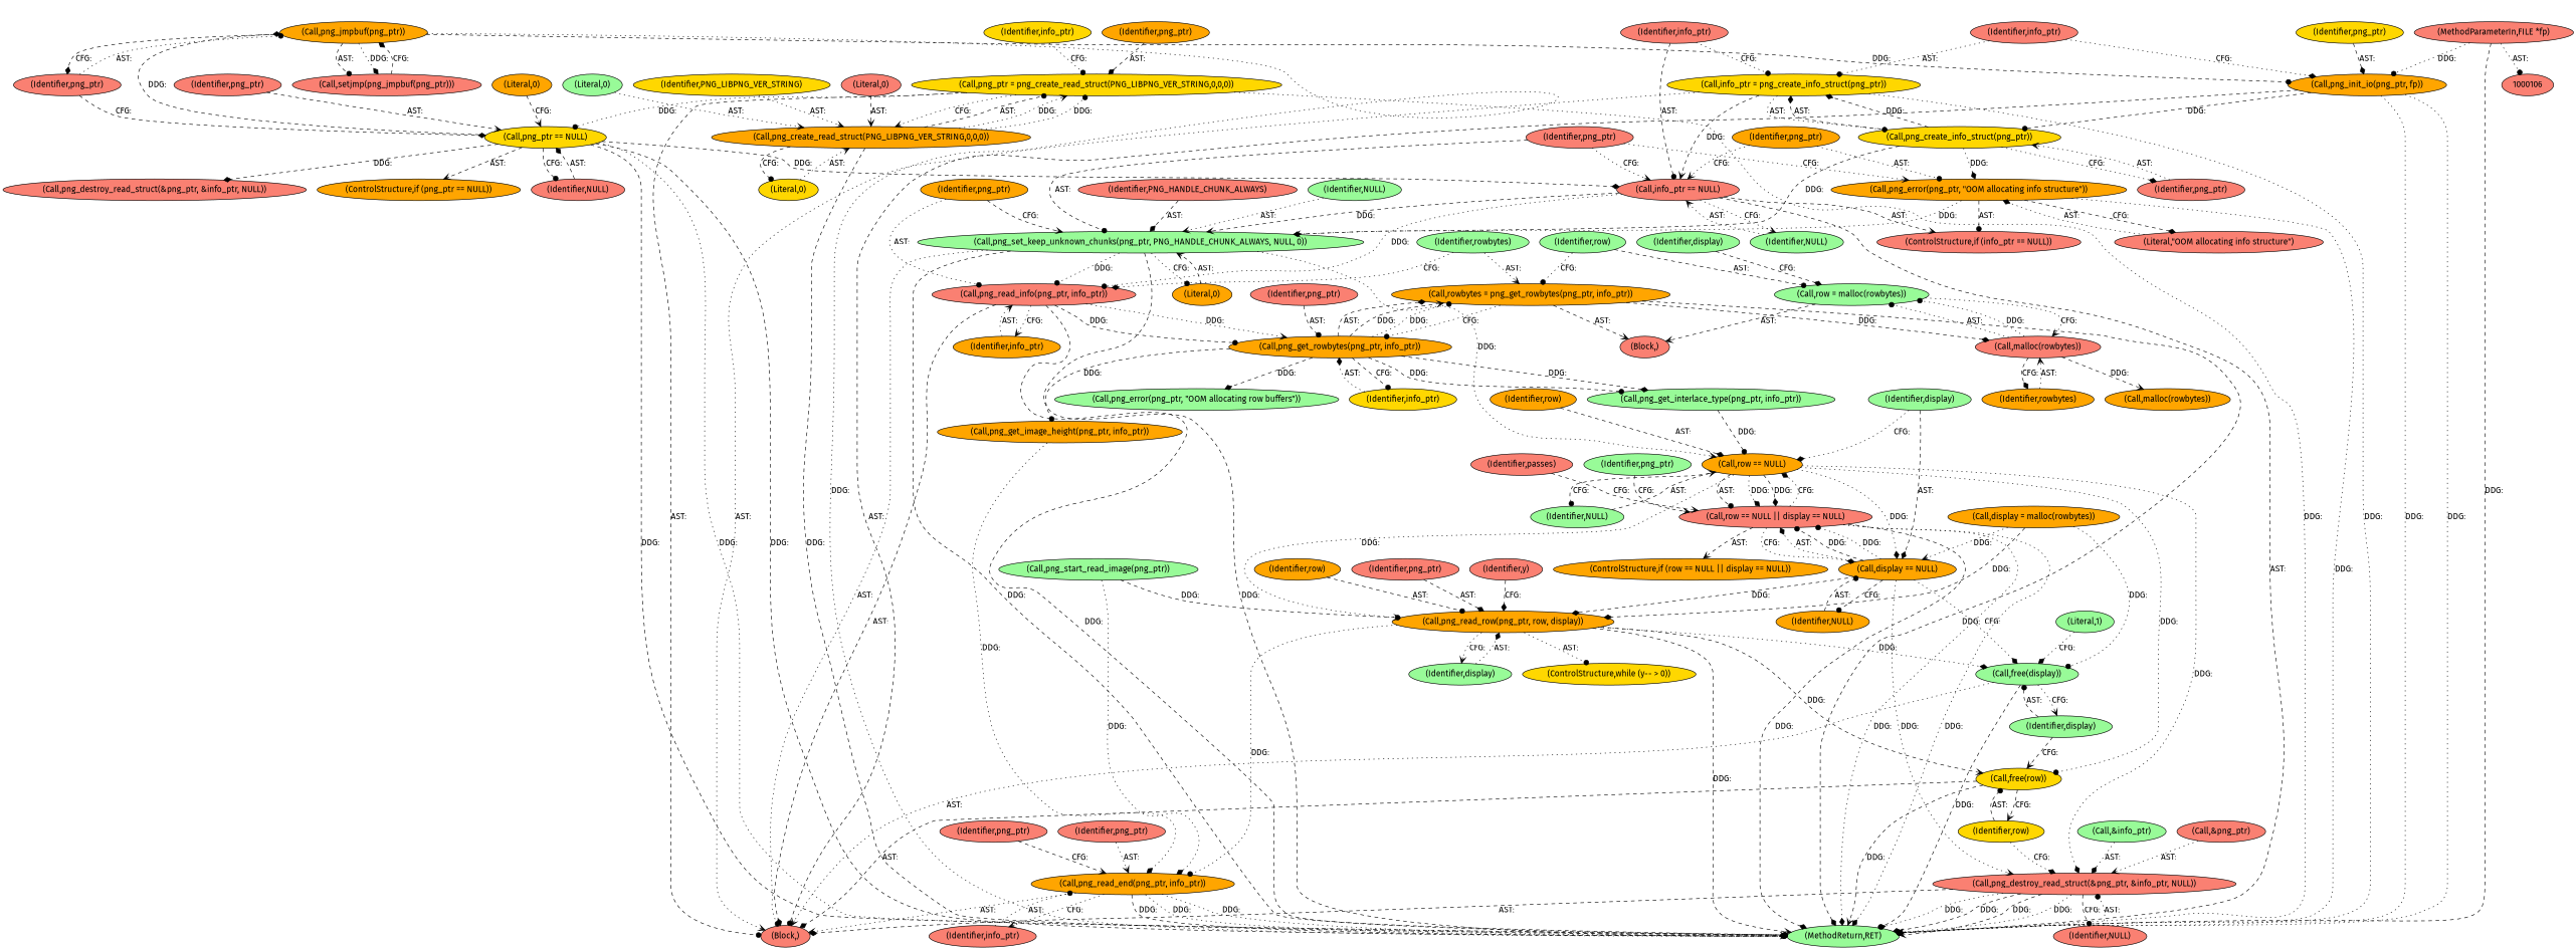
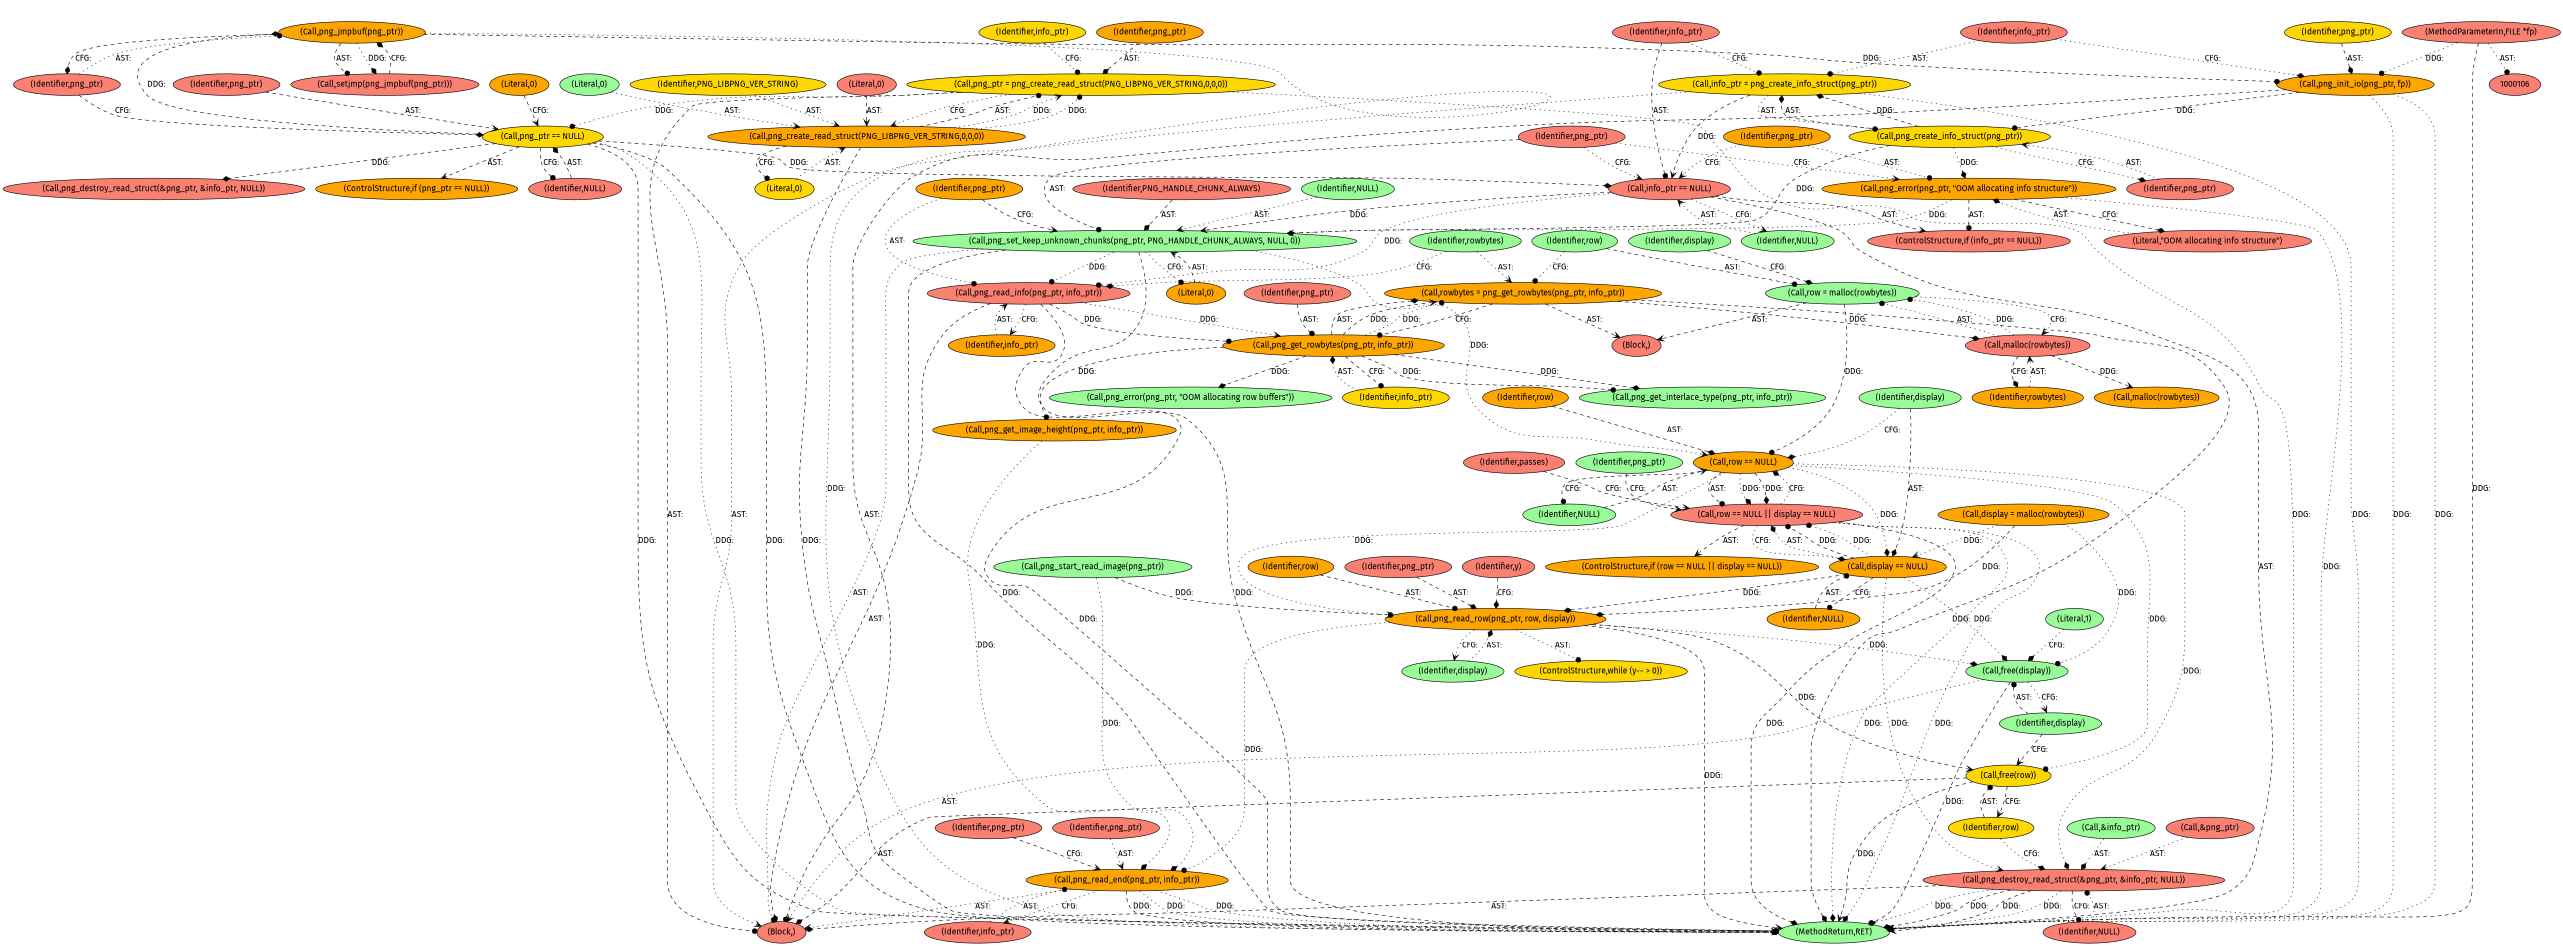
  digraph {
    fontname="Fira Sans"
    node [fillcolor=salmon fontname="Fira Sans" style=filled]
    edge [arrowhead=diamond fontname="Fira Sans" style=dashed]
    n1 [fillcolor=palegreen label="(Call,row = malloc(rowbytes))"]
    n2 [label="(Call,malloc(rowbytes))"]
    n3 [fillcolor=orange label="(Call,row == NULL)"]
    n4 [label="(Block,)"]
    n5 [fillcolor=orange label="(Call,malloc(rowbytes))"]
    n6 [fillcolor=orange label="(Identifier,rowbytes)"]
    n7 [label="(Call,row == NULL || display == NULL)"]
    n8 [fillcolor=orange label="(Call,display == NULL)"]
    n9 [fillcolor=orange label="(Call,png_read_row(png_ptr, row, display))"]
    n10 [fillcolor=gold label="(Call,free(row))"]
    n11 [label="(Call,png_destroy_read_struct(&png_ptr, &info_ptr, NULL))"]
    n12 [fillcolor=palegreen label="(Identifier,NULL)"]
    n13 [fillcolor=orange label="(Call,rowbytes = png_get_rowbytes(png_ptr, info_ptr))"]
    n14 [fillcolor=orange label="(Call,png_get_rowbytes(png_ptr, info_ptr))"]
    n15 [fillcolor=palegreen label="(MethodReturn,RET)"]
    n16 [fillcolor=palegreen label="(Call,png_error(png_ptr, \"OOM allocating row buffers\"))"]
    n17 [fillcolor=orange label="(Call,png_get_image_height(png_ptr, info_ptr))"]
    n18 [fillcolor=gold label="(Identifier,info_ptr)"]
    n19 [fillcolor=palegreen label="(Call,png_get_interlace_type(png_ptr, info_ptr))"]
    n20 [fillcolor=orange label="(Call,png_read_end(png_ptr, info_ptr))"]
    n21 [label="(Call,png_read_info(png_ptr, info_ptr))"]
    n22 [label="(Block,)"]
    n23 [fillcolor=orange label="(Identifier,info_ptr)"]
    n24 [fillcolor=palegreen label="(Call,png_set_keep_unknown_chunks(png_ptr, PNG_HANDLE_CHUNK_ALWAYS, NULL, 0))"]
    n25 [fillcolor=orange label="(Literal,0)"]
    n26 [fillcolor=orange label="(Call,png_error(png_ptr, \"OOM allocating info structure\"))"]
    n27 [label="(ControlStructure,if (info_ptr == NULL))"]
    n28 [label="(Literal,\"OOM allocating info structure\")"]
    n29 [fillcolor=gold label="(Call,png_create_info_struct(png_ptr))"]
    n30 [fillcolor=gold label="(Call,info_ptr = png_create_info_struct(png_ptr))"]
    n31 [label="(Identifier,png_ptr)"]
    n32 [label="(Call,info_ptr == NULL)"]
    n33 [fillcolor=orange label="(Call,png_init_io(png_ptr, fp))"]
    n34 [fillcolor=orange label="(Call,png_jmpbuf(png_ptr))"]
    n35 [label="(Call,setjmp(png_jmpbuf(png_ptr)))"]
    n36 [label="(Identifier,png_ptr)"]
    n37 [fillcolor=gold label="(Call,png_ptr == NULL)"]
    n38 [label="(Identifier,NULL)"]
    n39 [label="(Call,png_destroy_read_struct(&png_ptr, &info_ptr, NULL))"]
    n40 [fillcolor=orange label="(ControlStructure,if (png_ptr == NULL))"]
    n41 [fillcolor=palegreen label="(Identifier,NULL)"]
    n42 [fillcolor=gold label="(Call,png_ptr = png_create_read_struct(PNG_LIBPNG_VER_STRING,0,0,0))"]
    n43 [fillcolor=orange label="(Call,png_create_read_struct(PNG_LIBPNG_VER_STRING,0,0,0))"]
    n44 [fillcolor=gold label="(Literal,0)"]
    n45 [label="(MethodParameterIn,FILE *fp)"]
    1000106
    n47 [fillcolor=orange label="(ControlStructure,if (row == NULL || display == NULL))"]
    n48 [fillcolor=palegreen label="(Call,free(display))"]
    n49 [fillcolor=orange label="(Identifier,NULL)"]
    n50 [fillcolor=gold label="(ControlStructure,while (y-- > 0))"]
    n51 [fillcolor=palegreen label="(Identifier,display)"]
    n52 [fillcolor=gold label="(Identifier,row)"]
    n53 [label="(Identifier,NULL)"]
    n54 [fillcolor=palegreen label="(Identifier,display)"]
    n55 [label="(Identifier,info_ptr)"]
    n56 [fillcolor=palegreen label="(Call,&info_ptr)"]
    n57 [label="(Call,&png_ptr)"]
    n58 [label="(Identifier,passes)"]
    n59 [fillcolor=orange label="(Identifier,row)"]
    n60 [fillcolor=palegreen label="(Call,png_start_read_image(png_ptr))"]
    n61 [fillcolor=palegreen label="(Literal,0)"]
    n62 [label="(Identifier,PNG_HANDLE_CHUNK_ALWAYS)"]
    n63 [label="(Literal,0)"]
    n64 [fillcolor=palegreen label="(Identifier,NULL)"]
    n65 [fillcolor=palegreen label="(Identifier,png_ptr)"]
    n66 [fillcolor=gold label="(Identifier,png_ptr)"]
    n67 [label="(Identifier,info_ptr)"]
    n68 [fillcolor=gold label="(Identifier,info_ptr)"]
    n69 [label="(Identifier,info_ptr)"]
    n70 [fillcolor=orange label="(Identifier,row)"]
    n71 [label="(Identifier,png_ptr)"]
    n72 [label="(Identifier,png_ptr)"]
    n73 [label="(Identifier,png_ptr)"]
    n74 [fillcolor=palegreen label="(Literal,1)"]
    n75 [fillcolor=orange label="(Identifier,png_ptr)"]
    n76 [fillcolor=palegreen label="(Identifier,row)"]
    n77 [label="(Identifier,png_ptr)"]
    n78 [label="(Identifier,png_ptr)"]
    n79 [fillcolor=orange label="(Literal,0)"]
    n80 [fillcolor=palegreen label="(Identifier,display)"]
    n81 [fillcolor=orange label="(Identifier,png_ptr)"]
    n82 [fillcolor=gold label="(Identifier,PNG_LIBPNG_VER_STRING)"]
    n83 [fillcolor=palegreen label="(Identifier,display)"]
    n84 [label="(Identifier,png_ptr)"]
    n85 [label="(Identifier,y)"]
    n86 [fillcolor=orange label="(Identifier,png_ptr)"]
    n87 [fillcolor=palegreen label="(Identifier,rowbytes)"]
    n88 [fillcolor=orange label="(Call,display = malloc(rowbytes))"]
    n1 -> n2 [arrowhead=vee label="CFG: " style=dotted]
-   n19 -> n3 [arrowhead=dot label="DDG: "]
+   n1 -> n3 [arrowhead=dot label="DDG: "]
    n1 -> n4 [arrowhead=vee label="AST: "]
    n2 -> n1 [arrowhead=dot label="AST: " style=dotted]
    n2 -> n1 [arrowhead=dot label="DDG: " style=dotted]
    n2 -> n5 [arrowhead=vee label="DDG: "]
    n2 -> n6 [label="CFG: "]
    n3 -> n7 [arrowhead=dot label="AST: "]
    n3 -> n7 [label="DDG: " style=dotted]
    n3 -> n7 [label="DDG: "]
    n3 -> n8 [label="DDG: " style=dotted]
    n3 -> n9 [arrowhead=dot label="DDG: " style=dotted]
    n3 -> n10 [arrowhead=dot label="DDG: " style=dotted]
    n3 -> n11 [label="DDG: " style=dotted]
    n3 -> n12 [arrowhead=dot label="CFG: "]
    n6 -> n2 [arrowhead=vee label="AST: " style=dotted]
    n7 -> n3 [label="CFG: " style=dotted]
    n7 -> n8 [label="CFG: " style=dotted]
    n7 -> n15 [label="DDG: " style=dotted]
    n7 -> n15 [label="DDG: "]
    n7 -> n15 [label="DDG: " style=dotted]
    n7 -> n47 [arrowhead=vee label="AST: "]
    n8 -> n7 [label="AST: " style=dotted]
    n8 -> n7 [arrowhead=dot label="DDG: "]
    n8 -> n7 [arrowhead=dot label="DDG: " style=dotted]
    n8 -> n9 [label="DDG: "]
    n8 -> n11 [arrowhead=vee label="DDG: " style=dotted]
-   n8 -> n48 [label="CFG: " style=dotted]
+   n8 -> n48 [label="DDG: " style=dotted]
    n8 -> n49 [arrowhead=dot label="CFG: "]
    n9 -> n10 [arrowhead=vee label="DDG: "]
    n9 -> n15 [arrowhead=vee label="DDG: "]
    n9 -> n20 [arrowhead=dot label="DDG: " style=dotted]
    n9 -> n48 [label="DDG: " style=dotted]
    n9 -> n50 [arrowhead=dot label="AST: " style=dotted]
    n9 -> n51 [arrowhead=vee label="CFG: " style=dotted]
    n10 -> n15 [arrowhead=vee label="DDG: "]
    n10 -> n22 [label="AST: "]
    n10 -> n52 [arrowhead=vee label="CFG: "]
    n11 -> n15 [arrowhead=vee label="DDG: " style=dotted]
    n11 -> n15 [label="DDG: " style=dotted]
    n11 -> n15 [label="DDG: "]
    n11 -> n15 [arrowhead=vee label="DDG: "]
    n11 -> n22 [label="AST: "]
    n11 -> n53 [arrowhead=dot label="CFG: "]
    n12 -> n3 [arrowhead=vee label="AST: "]
    n13 -> n2 [label="DDG: "]
    n13 -> n4 [arrowhead=vee label="AST: "]
-   n13 -> n14 [arrowhead=dot label="CFG: " style=dotted]
+   n13 -> n14 [arrowhead=dot label="CFG: "]
    n13 -> n15 [label="DDG: "]
    n14 -> n13 [label="AST: "]
    n14 -> n13 [arrowhead=vee label="DDG: "]
    n14 -> n13 [arrowhead=dot label="DDG: " style=dotted]
    n14 -> n16 [label="DDG: "]
    n14 -> n17 [arrowhead=dot label="DDG: "]
    n14 -> n18 [arrowhead=dot label="CFG: "]
    n14 -> n19 [arrowhead=dot label="DDG: "]
    n14 -> n19 [label="DDG: "]
    n17 -> n20 [label="DDG: " style=dotted]
    n18 -> n14 [label="AST: " style=dotted]
    n20 -> n15 [arrowhead=dot label="DDG: " style=dotted]
    n20 -> n15 [label="DDG: "]
    n20 -> n15 [arrowhead=dot label="DDG: " style=dotted]
    n20 -> n22 [arrowhead=vee label="AST: " style=dotted]
    n20 -> n55 [arrowhead=vee label="CFG: " style=dotted]
    n21 -> n14 [arrowhead=dot label="DDG: "]
    n21 -> n14 [arrowhead=vee label="DDG: " style=dotted]
    n21 -> n15 [arrowhead=dot label="DDG: "]
    n21 -> n22 [label="AST: "]
    n21 -> n23 [arrowhead=vee label="CFG: " style=dotted]
    n23 -> n21 [arrowhead=vee label="AST: " style=dotted]
    n24 -> n3 [arrowhead=vee label="DDG: " style=dotted]
    n24 -> n15 [label="DDG: "]
    n24 -> n15 [label="DDG: "]
    n24 -> n21 [arrowhead=dot label="DDG: " style=dotted]
    n24 -> n22 [arrowhead=dot label="AST: " style=dotted]
    n24 -> n25 [arrowhead=dot label="CFG: " style=dotted]
    n25 -> n24 [arrowhead=vee label="AST: "]
    n26 -> n15 [label="DDG: " style=dotted]
    n26 -> n24 [label="DDG: " style=dotted]
    n26 -> n27 [arrowhead=dot label="AST: "]
    n26 -> n28 [label="CFG: "]
    n28 -> n26 [label="AST: " style=dotted]
    n29 -> n24 [arrowhead=vee label="DDG: "]
    n29 -> n26 [label="DDG: " style=dotted]
    n29 -> n30 [label="AST: "]
    n29 -> n30 [label="DDG: "]
    n29 -> n31 [label="CFG: " style=dotted]
    n30 -> n15 [arrowhead=vee label="DDG: " style=dotted]
    n30 -> n22 [arrowhead=vee label="AST: " style=dotted]
    n30 -> n29 [arrowhead=dot label="AST: " style=dotted]
    n30 -> n32 [arrowhead=vee label="DDG: "]
    n31 -> n29 [arrowhead=vee label="AST: " style=dotted]
    n32 -> n15 [arrowhead=dot label="AST: "]
    n32 -> n21 [arrowhead=dot label="DDG: " style=dotted]
    n32 -> n24 [arrowhead=vee label="DDG: "]
    n32 -> n27 [arrowhead=vee label="AST: "]
    n32 -> n41 [arrowhead=vee label="CFG: " style=dotted]
    n33 -> n15 [label="DDG: " style=dotted]
    n33 -> n15 [arrowhead=vee label="DDG: " style=dotted]
    n33 -> n22 [arrowhead=dot label="AST: "]
    n33 -> n29 [arrowhead=dot label="DDG: "]
    n34 -> n15 [label="DDG: " style=dotted]
    n34 -> n33 [arrowhead=dot label="DDG: "]
    n34 -> n35 [arrowhead=dot label="AST: "]
    n34 -> n35 [label="DDG: " style=dotted]
    n34 -> n36 [label="CFG: "]
    n35 -> n34 [label="CFG: "]
    n36 -> n34 [arrowhead=dot label="AST: " style=dotted]
    n36 -> n37 [label="CFG: "]
    n37 -> n15 [arrowhead=dot label="DDG: "]
    n37 -> n15 [arrowhead=dot label="DDG: " style=dotted]
    n37 -> n15 [arrowhead=vee label="DDG: "]
    n37 -> n32 [label="DDG: "]
    n37 -> n34 [label="DDG: "]
    n37 -> n38 [arrowhead=dot label="CFG: "]
    n37 -> n39 [label="DDG: "]
    n37 -> n40 [arrowhead=vee label="AST: "]
    n38 -> n37 [label="AST: "]
    n41 -> n32 [arrowhead=vee label="AST: " style=dotted]
    n42 -> n15 [arrowhead=dot label="DDG: " style=dotted]
    n42 -> n22 [arrowhead=dot label="AST: "]
    n42 -> n37 [arrowhead=dot label="DDG: " style=dotted]
    n42 -> n43 [arrowhead=vee label="CFG: " style=dotted]
    n43 -> n15 [arrowhead=vee label="DDG: "]
    n43 -> n42 [arrowhead=dot label="AST: "]
    n43 -> n42 [arrowhead=vee label="DDG: " style=dotted]
    n43 -> n42 [arrowhead=dot label="DDG: " style=dotted]
    n43 -> n44 [arrowhead=dot label="CFG: "]
    n44 -> n43 [arrowhead=vee label="AST: " style=dotted]
    n45 -> n15 [arrowhead=vee label="DDG: "]
    n45 -> n33 [arrowhead=dot label="DDG: " style=dotted]
    n45 -> 1000106 [arrowhead=dot label="AST: " style=dotted]
    n48 -> n15 [arrowhead=dot label="DDG: "]
    n48 -> n22 [arrowhead=vee label="AST: " style=dotted]
    n48 -> n54 [arrowhead=vee label="CFG: " style=dotted]
    n49 -> n8 [arrowhead=dot label="AST: "]
    n51 -> n9 [label="AST: " style=dotted]
    n52 -> n10 [arrowhead=dot label="AST: "]
    n52 -> n11 [label="CFG: " style=dotted]
    n53 -> n11 [arrowhead=dot label="AST: " style=dotted]
    n54 -> n10 [arrowhead=vee label="CFG: "]
    n54 -> n48 [arrowhead=dot label="AST: "]
    n55 -> n20 [arrowhead=dot label="AST: " style=dotted]
    n56 -> n11 [label="AST: " style=dotted]
    n57 -> n11 [arrowhead=vee label="AST: " style=dotted]
    n58 -> n7 [arrowhead=vee label="CFG: "]
    n59 -> n9 [arrowhead=dot label="AST: "]
    n60 -> n9 [arrowhead=vee label="DDG: "]
    n60 -> n20 [label="DDG: " style=dotted]
    n61 -> n43 [arrowhead=vee label="AST: " style=dotted]
    n62 -> n24 [label="AST: "]
    n63 -> n43 [arrowhead=vee label="AST: "]
    n64 -> n24 [arrowhead=vee label="AST: " style=dotted]
    n65 -> n7 [arrowhead=vee label="CFG: "]
    n66 -> n33 [label="AST: "]
    n67 -> n30 [arrowhead=dot label="AST: " style=dotted]
    n67 -> n33 [label="CFG: " style=dotted]
    n68 -> n42 [arrowhead=dot label="CFG: " style=dotted]
    n69 -> n30 [arrowhead=dot label="CFG: " style=dotted]
    n69 -> n32 [arrowhead=dot label="AST: "]
    n70 -> n3 [label="AST: "]
    n71 -> n9 [label="AST: "]
    n72 -> n20 [arrowhead=vee label="CFG: "]
    n73 -> n24 [arrowhead=dot label="AST: "]
    n73 -> n26 [arrowhead=vee label="CFG: " style=dotted]
    n73 -> n32 [arrowhead=vee label="CFG: " style=dotted]
    n74 -> n48 [label="CFG: " style=dotted]
    n75 -> n42 [label="AST: "]
    n76 -> n1 [arrowhead=dot label="AST: "]
    n76 -> n13 [arrowhead=dot label="CFG: " style=dotted]
    n77 -> n37 [arrowhead=vee label="AST: "]
    n78 -> n20 [arrowhead=vee label="AST: " style=dotted]
    n79 -> n37 [arrowhead=vee label="CFG: "]
    n80 -> n1 [label="CFG: "]
    n81 -> n21 [arrowhead=dot label="AST: " style=dotted]
    n81 -> n24 [arrowhead=vee label="CFG: "]
    n82 -> n43 [arrowhead=vee label="AST: " style=dotted]
    n83 -> n3 [label="CFG: " style=dotted]
    n83 -> n8 [label="AST: "]
    n84 -> n14 [arrowhead=dot label="AST: "]
    n85 -> n9 [label="CFG: "]
    n86 -> n26 [arrowhead=dot label="AST: " style=dotted]
    n86 -> n32 [arrowhead=vee label="CFG: " style=dotted]
    n87 -> n13 [arrowhead=vee label="AST: " style=dotted]
    n87 -> n21 [label="CFG: " style=dotted]
    n88 -> n8 [arrowhead=vee label="DDG: " style=dotted]
    n88 -> n9 [label="DDG: "]
    n88 -> n48 [arrowhead=dot label="DDG: " style=dotted]
  }
